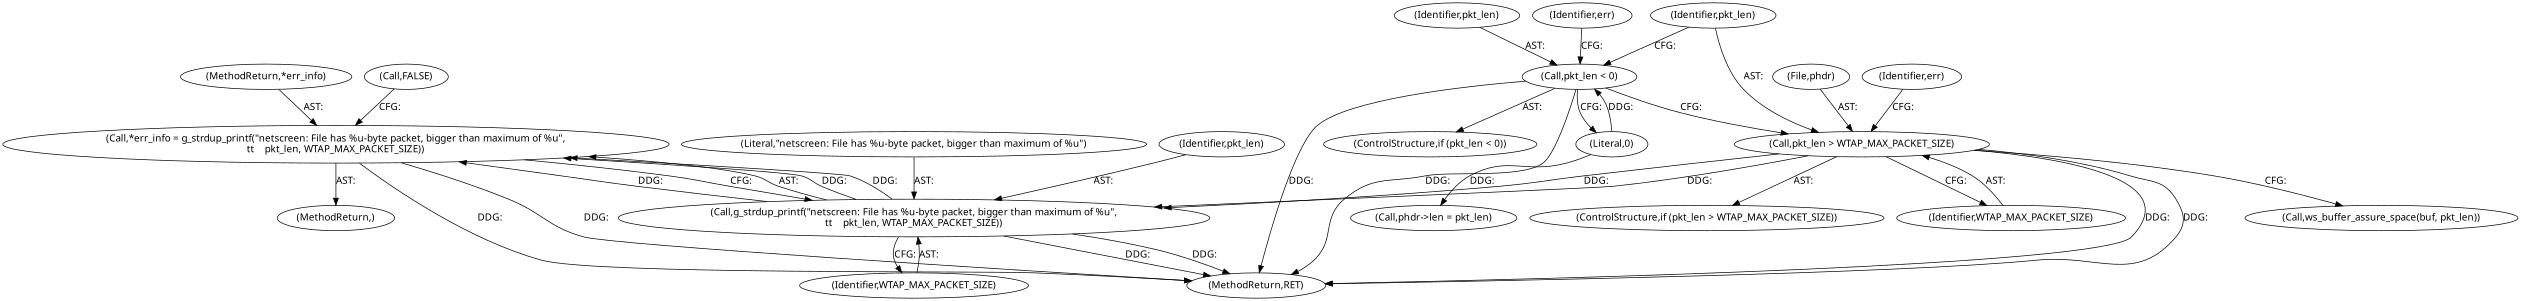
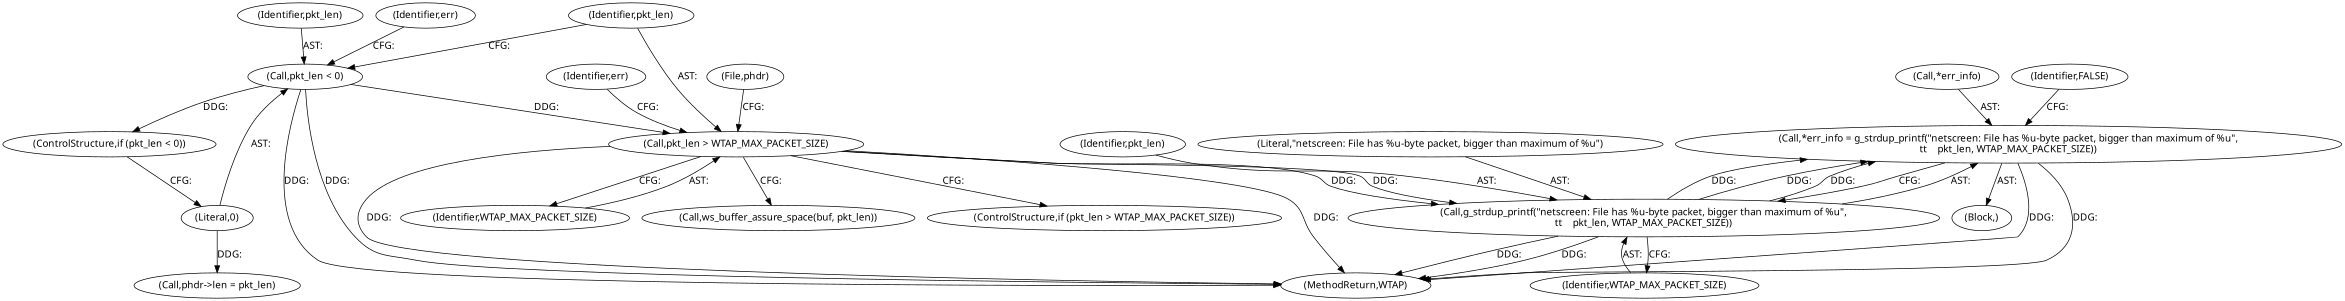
  digraph {
    fontname="Noto Sans"
    node [fontname="Noto Sans"]
    edge [fontname="Noto Sans"]
    n1 [label="(Call,*err_info = g_strdup_printf(\"netscreen: File has %u-byte packet, bigger than maximum of %u\",\n\t\t    pkt_len, WTAP_MAX_PACKET_SIZE))"]
    n2 [label="(Call,g_strdup_printf(\"netscreen: File has %u-byte packet, bigger than maximum of %u\",\n\t\t    pkt_len, WTAP_MAX_PACKET_SIZE))"]
-   n3 [label="(MethodReturn,RET)"]
-   n4 [label="(MethodReturn,)"]
+   n3 [label="(MethodReturn,WTAP)"]
+   n4 [label="(Block,)"]
    n5 [label="(Identifier,WTAP_MAX_PACKET_SIZE)"]
    n6 [label="(Call,pkt_len > WTAP_MAX_PACKET_SIZE)"]
    n7 [label="(Identifier,WTAP_MAX_PACKET_SIZE)"]
    n8 [label="(Call,ws_buffer_assure_space(buf, pkt_len))"]
    n9 [label="(ControlStructure,if (pkt_len > WTAP_MAX_PACKET_SIZE))"]
    n10 [label="(Call,phdr->len = pkt_len)"]
    n11 [label="(Call,pkt_len < 0)"]
    n12 [label="(ControlStructure,if (pkt_len < 0))"]
    n13 [label="(Literal,0)"]
-   n14 [label="(MethodReturn,*err_info)"]
+   n14 [label="(Call,*err_info)"]
    n15 [label="(Identifier,pkt_len)"]
-   n16 [label="(Call,FALSE)"]
+   n16 [label="(Identifier,FALSE)"]
    n17 [label="(Identifier,err)"]
    n18 [label="(Identifier,pkt_len)"]
    n19 [label="(File,phdr)"]
    n20 [label="(Identifier,pkt_len)"]
    n21 [label="(Identifier,err)"]
    n22 [label="(Literal,\"netscreen: File has %u-byte packet, bigger than maximum of %u\")"]
    n1 -> n2 [label="CFG: "]
    n1 -> n3 [label="DDG: "]
    n1 -> n3 [label="DDG: "]
    n1 -> n4 [label="AST: "]
    n2 -> n1 [label="AST: "]
    n2 -> n1 [label="DDG: "]
    n2 -> n1 [label="DDG: "]
    n2 -> n1 [label="DDG: "]
    n2 -> n3 [label="DDG: "]
    n2 -> n3 [label="DDG: "]
    n2 -> n5 [label="CFG: "]
    n5 -> n2 [label="AST: "]
    n6 -> n2 [label="DDG: "]
    n6 -> n2 [label="DDG: "]
    n6 -> n3 [label="DDG: "]
    n6 -> n3 [label="DDG: "]
    n6 -> n7 [label="CFG: "]
    n6 -> n8 [label="CFG: "]
-   n6 -> n9 [label="AST: "]
+   n6 -> n9 [label="CFG: "]
    n7 -> n6 [label="AST: "]
    n11 -> n3 [label="DDG: "]
    n11 -> n3 [label="DDG: "]
-   n11 -> n6 [label="CFG: "]
-   n11 -> n12 [label="AST: "]
-   n11 -> n13 [label="CFG: "]
+   n11 -> n6 [label="DDG: "]
+   n11 -> n12 [label="DDG: "]
+   n12 -> n13 [label="CFG: "]
    n13 -> n10 [label="DDG: "]
-   n13 -> n11 [label="DDG: "]
+   n13 -> n11 [label="AST: "]
    n14 -> n1 [label="AST: "]
    n15 -> n11 [label="AST: "]
    n16 -> n1 [label="CFG: "]
    n17 -> n11 [label="CFG: "]
    n18 -> n6 [label="AST: "]
    n18 -> n11 [label="CFG: "]
-   n19 -> n6 [label="AST: "]
+   n19 -> n6 [label="CFG: "]
    n20 -> n2 [label="AST: "]
    n21 -> n6 [label="CFG: "]
    n22 -> n2 [label="AST: "]
  }
